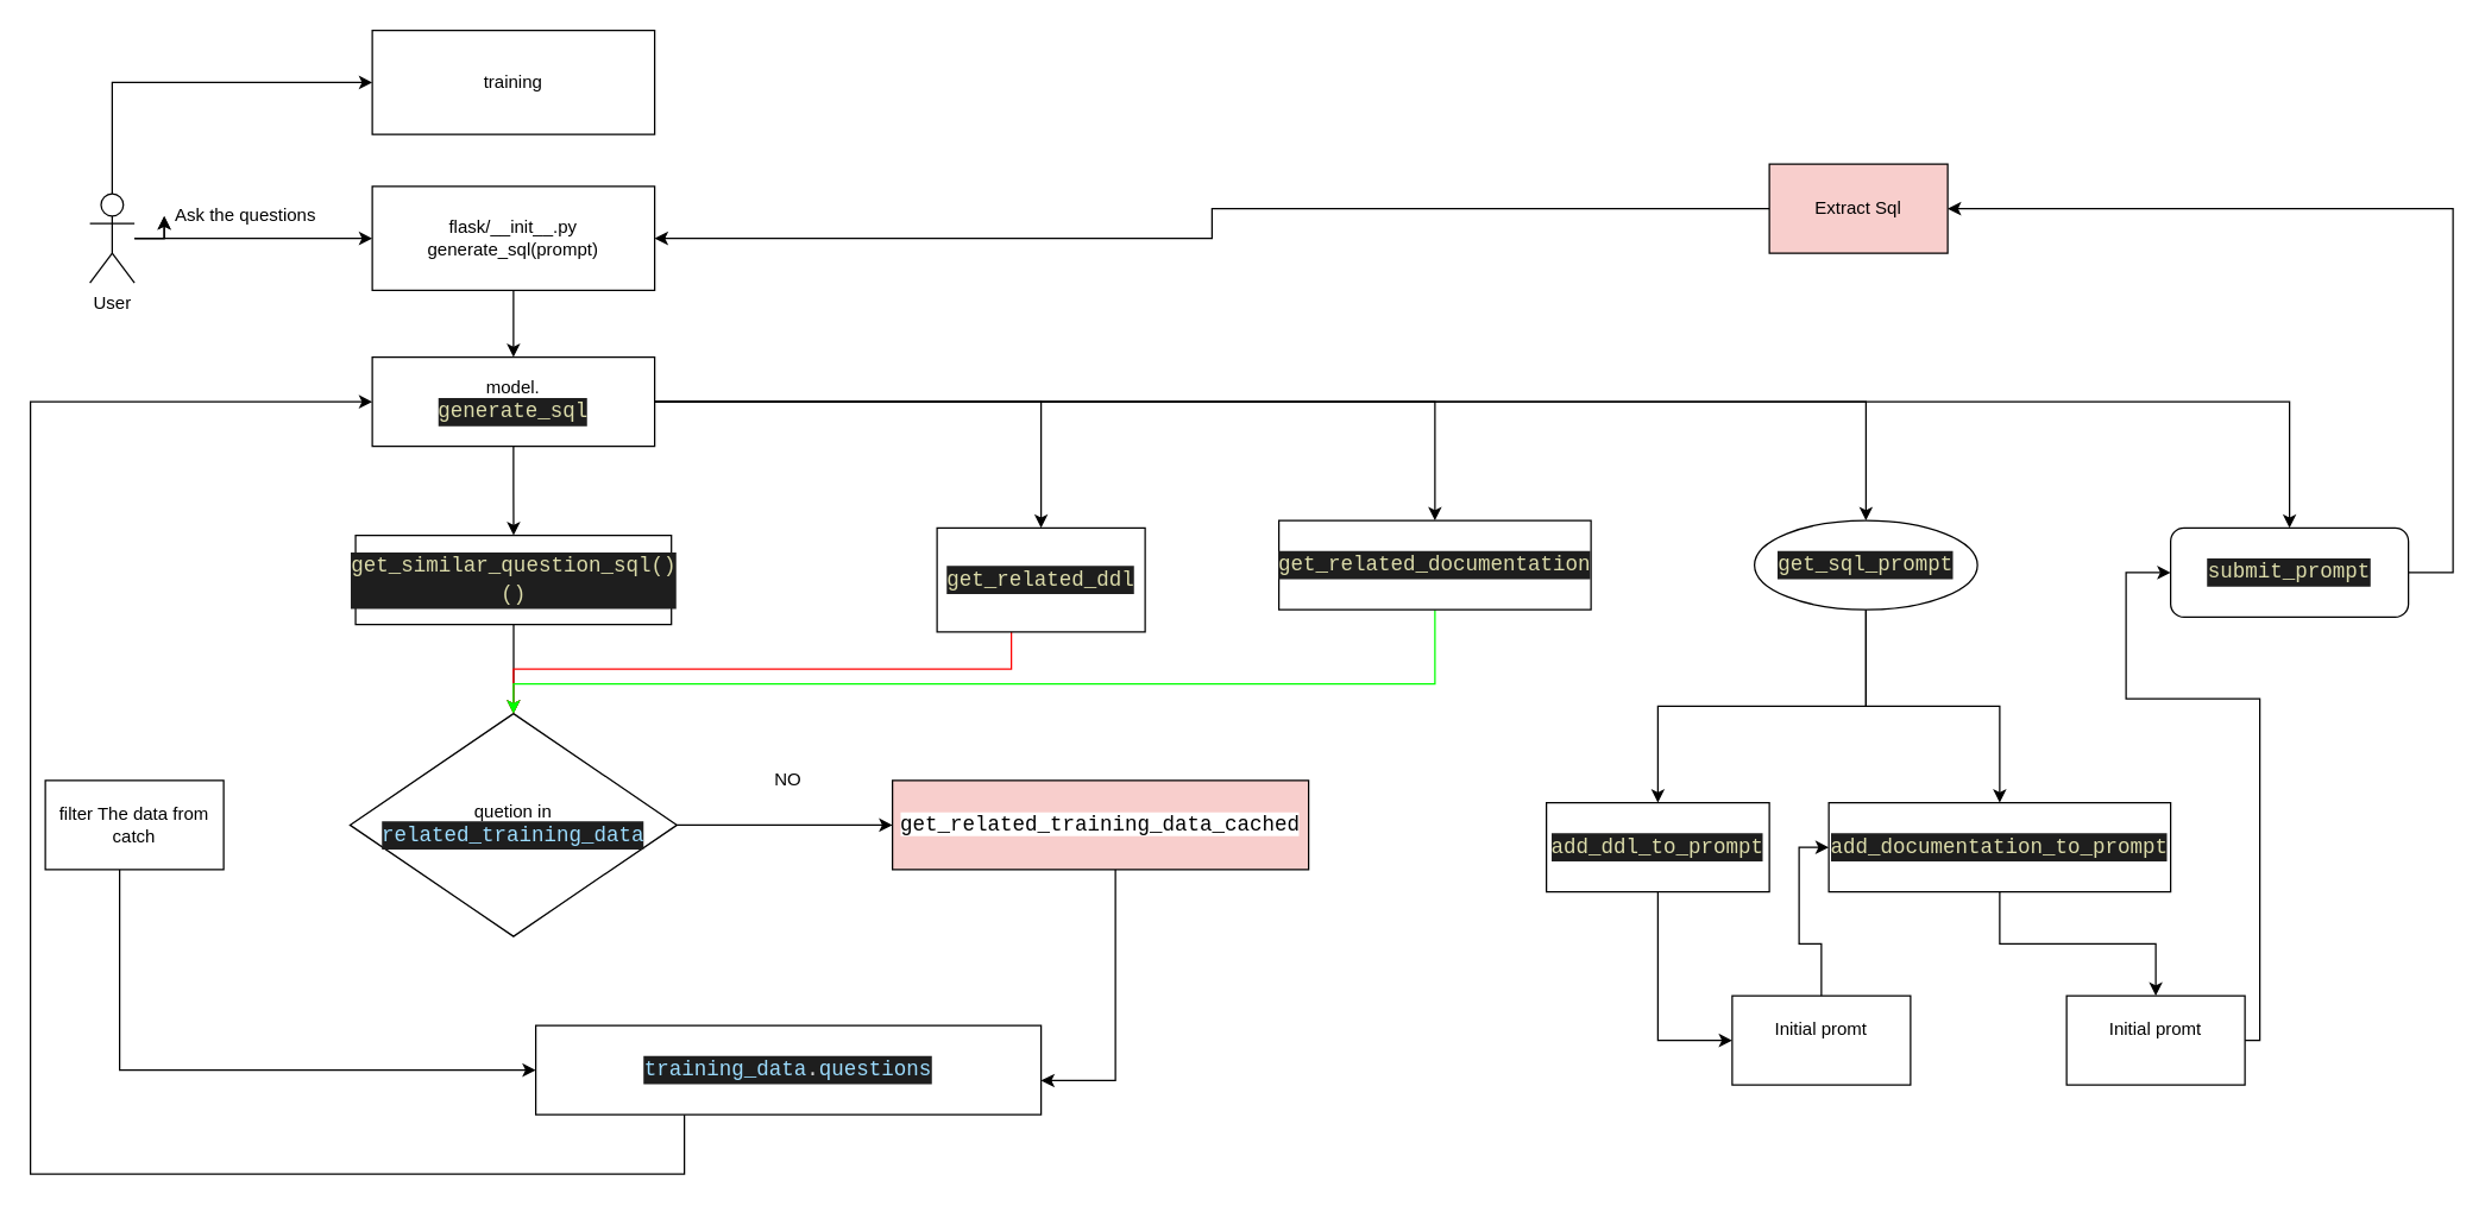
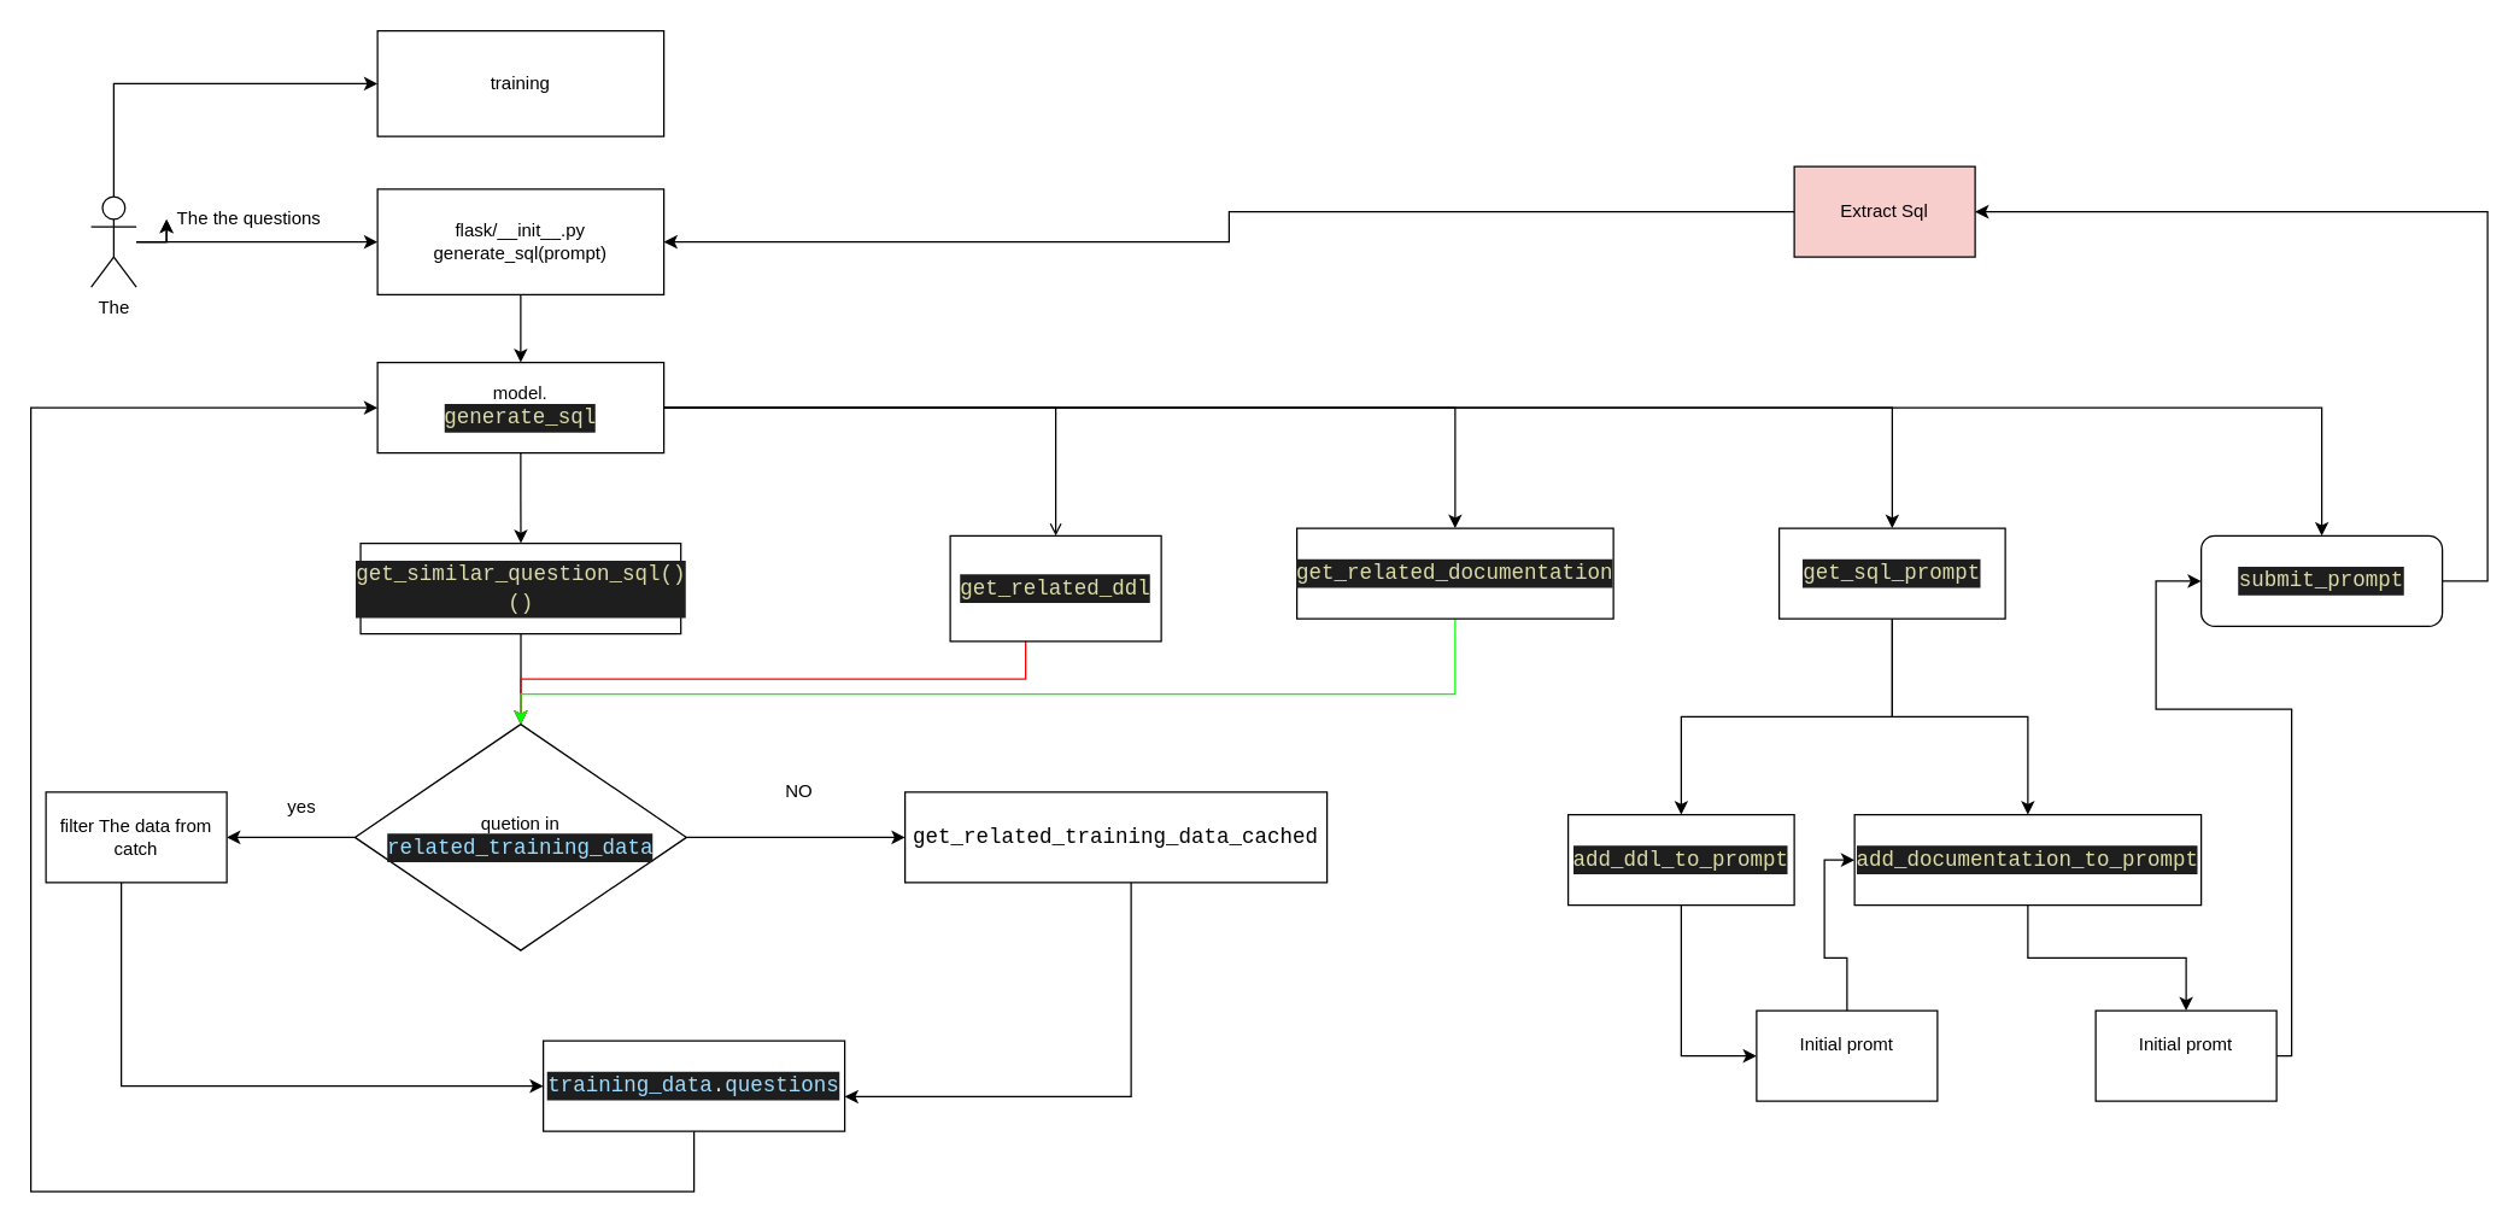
  <mxCell id="0" />
  <mxCell id="1" parent="0" />
  <mxCell id="2" style="edgeStyle=orthogonalEdgeStyle;rounded=0;orthogonalLoop=1;jettySize=auto;html=1;entryX=0;entryY=0.5;entryDx=0;entryDy=0;" edge="1" parent="1" source="6" target="8"><mxGeometry relative="1" as="geometry" /></mxCell>
  <mxCell id="3" value="" style="edgeStyle=orthogonalEdgeStyle;rounded=0;orthogonalLoop=1;jettySize=auto;html=1;" edge="1" parent="1" source="6" target="9"><mxGeometry relative="1" as="geometry" /></mxCell>
  <mxCell id="4" value="" style="edgeStyle=orthogonalEdgeStyle;rounded=0;orthogonalLoop=1;jettySize=auto;html=1;" edge="1" parent="1" source="6" target="9"><mxGeometry relative="1" as="geometry" /></mxCell>
  <mxCell id="5" style="edgeStyle=orthogonalEdgeStyle;rounded=0;orthogonalLoop=1;jettySize=auto;html=1;entryX=0;entryY=0.5;entryDx=0;entryDy=0;" edge="1" parent="1" source="6" target="48"><mxGeometry relative="1" as="geometry"><Array as="points"><mxPoint x="75" y="55" /></Array></mxGeometry></mxCell>
- <mxCell id="6" value="&lt;div&gt;User&lt;/div&gt;" style="shape=umlActor;verticalLabelPosition=bottom;verticalAlign=top;html=1;outlineConnect=0;" vertex="1" parent="1"><mxGeometry x="60" y="130" width="30" height="60" as="geometry" /></mxCell>
+ <mxCell id="6" value="&lt;div&gt;The&lt;/div&gt;" style="shape=umlActor;verticalLabelPosition=bottom;verticalAlign=top;html=1;outlineConnect=0;" vertex="1" parent="1"><mxGeometry x="60" y="130" width="30" height="60" as="geometry" /></mxCell>
  <mxCell id="7" style="edgeStyle=orthogonalEdgeStyle;rounded=0;orthogonalLoop=1;jettySize=auto;html=1;entryX=0.5;entryY=0;entryDx=0;entryDy=0;" edge="1" parent="1" source="8" target="15"><mxGeometry relative="1" as="geometry"><mxPoint x="360" y="310" as="targetPoint" /></mxGeometry></mxCell>
  <mxCell id="8" value="&lt;div&gt;flask/__init__.py&lt;/div&gt;&lt;div&gt;generate_sql(prompt)&lt;/div&gt;" style="rounded=0;whiteSpace=wrap;html=1;" vertex="1" parent="1"><mxGeometry x="250" y="125" width="190" height="70" as="geometry" /></mxCell>
- <mxCell id="9" value="Ask the questions" style="text;html=1;align=center;verticalAlign=middle;whiteSpace=wrap;rounded=0;" vertex="1" parent="1"><mxGeometry x="110" y="130" width="110" height="30" as="geometry" /></mxCell>
+ <mxCell id="9" value="The the questions" style="text;html=1;align=center;verticalAlign=middle;whiteSpace=wrap;rounded=0;" vertex="1" parent="1"><mxGeometry x="110" y="130" width="110" height="30" as="geometry" /></mxCell>
  <mxCell id="10" value="" style="edgeStyle=orthogonalEdgeStyle;rounded=0;orthogonalLoop=1;jettySize=auto;html=1;" edge="1" parent="1" source="15" target="17"><mxGeometry relative="1" as="geometry" /></mxCell>
- <mxCell id="11" value="" style="edgeStyle=orthogonalEdgeStyle;rounded=0;orthogonalLoop=1;jettySize=auto;html=1;" edge="1" parent="1" source="15" target="30"><mxGeometry relative="1" as="geometry" /></mxCell>
+ <mxCell id="11" value="" style="edgeStyle=orthogonalEdgeStyle;rounded=0;orthogonalLoop=1;jettySize=auto;html=1;endArrow=open;" edge="1" parent="1" source="15" target="30"><mxGeometry relative="1" as="geometry" /></mxCell>
  <mxCell id="12" value="" style="edgeStyle=orthogonalEdgeStyle;rounded=0;orthogonalLoop=1;jettySize=auto;html=1;" edge="1" parent="1" source="15" target="32"><mxGeometry relative="1" as="geometry" /></mxCell>
  <mxCell id="13" value="" style="edgeStyle=orthogonalEdgeStyle;rounded=0;orthogonalLoop=1;jettySize=auto;html=1;" edge="1" parent="1" source="15" target="35"><mxGeometry relative="1" as="geometry" /></mxCell>
  <mxCell id="14" style="edgeStyle=orthogonalEdgeStyle;rounded=0;orthogonalLoop=1;jettySize=auto;html=1;entryX=0.5;entryY=0;entryDx=0;entryDy=0;" edge="1" parent="1" source="15" target="41"><mxGeometry relative="1" as="geometry" /></mxCell>
  <mxCell id="15" value="model.&lt;br&gt;&lt;div style=&quot;color: #d4d4d4;background-color: #1e1e1e;font-family: Consolas, 'Courier New', monospace;font-weight: normal;font-size: 14px;line-height: 19px;white-space: pre;&quot;&gt;&lt;div&gt;&lt;span style=&quot;color: #dcdcaa;&quot;&gt;generate_sql&lt;/span&gt;&lt;/div&gt;&lt;/div&gt;" style="rounded=0;whiteSpace=wrap;html=1;" vertex="1" parent="1"><mxGeometry x="250" y="240" width="190" height="60" as="geometry" /></mxCell>
  <mxCell id="16" value="" style="edgeStyle=orthogonalEdgeStyle;rounded=0;orthogonalLoop=1;jettySize=auto;html=1;" edge="1" parent="1" source="17" target="20"><mxGeometry relative="1" as="geometry" /></mxCell>
  <mxCell id="17" value="&lt;div style=&quot;color: #d4d4d4;background-color: #1e1e1e;font-family: Consolas, 'Courier New', monospace;font-weight: normal;font-size: 14px;line-height: 19px;white-space: pre;&quot;&gt;&lt;div&gt;&lt;span style=&quot;color: #dcdcaa;&quot;&gt;get_similar_question_sql()&lt;/span&gt;&lt;/div&gt;&lt;div&gt;&lt;span style=&quot;color: #dcdcaa;&quot;&gt;()&lt;br&gt;&lt;/span&gt;&lt;/div&gt;&lt;/div&gt;" style="whiteSpace=wrap;html=1;rounded=0;" vertex="1" parent="1"><mxGeometry x="238.75" y="360" width="212.5" height="60" as="geometry" /></mxCell>
  <mxCell id="18" value="" style="edgeStyle=orthogonalEdgeStyle;rounded=0;orthogonalLoop=1;jettySize=auto;html=1;" edge="1" parent="1" source="20" target="21"><mxGeometry relative="1" as="geometry" /></mxCell>
+ <mxCell id="19" value="" style="edgeStyle=orthogonalEdgeStyle;rounded=0;orthogonalLoop=1;jettySize=auto;html=1;" edge="1" parent="1" source="20" target="23"><mxGeometry relative="1" as="geometry" /></mxCell>
  <mxCell id="20" value="quetion in &lt;br&gt;&lt;div style=&quot;color: #d4d4d4;background-color: #1e1e1e;font-family: Consolas, 'Courier New', monospace;font-weight: normal;font-size: 14px;line-height: 19px;white-space: pre;&quot;&gt;&lt;div&gt;&lt;span style=&quot;color: #9cdcfe;&quot;&gt;related_training_data&lt;/span&gt;&lt;/div&gt;&lt;/div&gt;" style="rhombus;whiteSpace=wrap;html=1;rounded=0;" vertex="1" parent="1"><mxGeometry x="235" y="480" width="220" height="150" as="geometry" /></mxCell>
- <mxCell id="21" value="&lt;div style=&quot;font-family: Consolas, &amp;quot;Courier New&amp;quot;, monospace; font-weight: normal; font-size: 14px; line-height: 19px; white-space: pre;&quot;&gt;&lt;div&gt;&lt;span style=&quot;background-color: rgb(255, 255, 255);&quot;&gt;get_related_training_data_cached&lt;/span&gt;&lt;/div&gt;&lt;/div&gt;" style="whiteSpace=wrap;html=1;rounded=0;fillColor=#f8cecc;" vertex="1" parent="1"><mxGeometry x="600" y="525" width="280" height="60" as="geometry" /></mxCell>
+ <mxCell id="21" value="&lt;div style=&quot;font-family: Consolas, &amp;quot;Courier New&amp;quot;, monospace; font-weight: normal; font-size: 14px; line-height: 19px; white-space: pre;&quot;&gt;&lt;div&gt;&lt;span style=&quot;background-color: rgb(255, 255, 255);&quot;&gt;get_related_training_data_cached&lt;/span&gt;&lt;/div&gt;&lt;/div&gt;" style="whiteSpace=wrap;html=1;rounded=0;" vertex="1" parent="1"><mxGeometry x="600" y="525" width="280" height="60" as="geometry" /></mxCell>
  <mxCell id="22" style="edgeStyle=orthogonalEdgeStyle;rounded=0;orthogonalLoop=1;jettySize=auto;html=1;entryX=0;entryY=0.5;entryDx=0;entryDy=0;" edge="1" parent="1" source="23" target="27"><mxGeometry relative="1" as="geometry"><Array as="points"><mxPoint x="80" y="720" /></Array></mxGeometry></mxCell>
  <mxCell id="23" value="&lt;div&gt;filter The data from catch&lt;/div&gt;" style="whiteSpace=wrap;html=1;rounded=0;" vertex="1" parent="1"><mxGeometry x="30" y="525" width="120" height="60" as="geometry" /></mxCell>
+ <mxCell id="24" value="yes" style="text;html=1;align=center;verticalAlign=middle;whiteSpace=wrap;rounded=0;" vertex="1" parent="1"><mxGeometry x="170" y="520" width="60" height="30" as="geometry" /></mxCell>
  <mxCell id="25" value="NO" style="text;html=1;align=center;verticalAlign=middle;whiteSpace=wrap;rounded=0;" vertex="1" parent="1"><mxGeometry x="500" y="510" width="60" height="30" as="geometry" /></mxCell>
  <mxCell id="26" style="edgeStyle=orthogonalEdgeStyle;rounded=0;orthogonalLoop=1;jettySize=auto;html=1;entryX=0;entryY=0.5;entryDx=0;entryDy=0;" edge="1" parent="1" source="27" target="15"><mxGeometry relative="1" as="geometry"><Array as="points"><mxPoint x="460" y="790" /><mxPoint x="20" y="790" /><mxPoint x="20" y="270" /></Array></mxGeometry></mxCell>
- <mxCell id="27" value="&lt;div style=&quot;color: #d4d4d4;background-color: #1e1e1e;font-family: Consolas, 'Courier New', monospace;font-weight: normal;font-size: 14px;line-height: 19px;white-space: pre;&quot;&gt;&lt;div&gt;&lt;span style=&quot;color: #9cdcfe;&quot;&gt;training_data&lt;/span&gt;&lt;span style=&quot;color: #d4d4d4;&quot;&gt;.&lt;/span&gt;&lt;span style=&quot;color: #9cdcfe;&quot;&gt;questions&lt;/span&gt;&lt;/div&gt;&lt;/div&gt;" style="rounded=0;whiteSpace=wrap;html=1;" vertex="1" parent="1"><mxGeometry x="360" y="690" width="340" height="60" as="geometry" /></mxCell>
+ <mxCell id="27" value="&lt;div style=&quot;color: #d4d4d4;background-color: #1e1e1e;font-family: Consolas, 'Courier New', monospace;font-weight: normal;font-size: 14px;line-height: 19px;white-space: pre;&quot;&gt;&lt;div&gt;&lt;span style=&quot;color: #9cdcfe;&quot;&gt;training_data&lt;/span&gt;&lt;span style=&quot;color: #d4d4d4;&quot;&gt;.&lt;/span&gt;&lt;span style=&quot;color: #9cdcfe;&quot;&gt;questions&lt;/span&gt;&lt;/div&gt;&lt;/div&gt;" style="rounded=0;whiteSpace=wrap;html=1;" vertex="1" parent="1"><mxGeometry x="360" y="690" width="200" height="60" as="geometry" /></mxCell>
  <mxCell id="28" style="edgeStyle=orthogonalEdgeStyle;rounded=0;orthogonalLoop=1;jettySize=auto;html=1;entryX=1;entryY=0.617;entryDx=0;entryDy=0;entryPerimeter=0;" edge="1" parent="1" source="21" target="27"><mxGeometry relative="1" as="geometry"><Array as="points"><mxPoint x="750" y="727" /></Array></mxGeometry></mxCell>
  <mxCell id="29" style="edgeStyle=orthogonalEdgeStyle;rounded=0;orthogonalLoop=1;jettySize=auto;html=1;entryX=0.5;entryY=0;entryDx=0;entryDy=0;strokeColor=#ff0000;" edge="1" parent="1" source="30" target="20"><mxGeometry relative="1" as="geometry"><mxPoint x="1120" y="530" as="targetPoint" /><Array as="points"><mxPoint x="680" y="450" /><mxPoint x="345" y="450" /></Array></mxGeometry></mxCell>
  <mxCell id="30" value="&lt;div style=&quot;color: #d4d4d4;background-color: #1e1e1e;font-family: Consolas, 'Courier New', monospace;font-weight: normal;font-size: 14px;line-height: 19px;white-space: pre;&quot;&gt;&lt;div&gt;&lt;span style=&quot;color: #dcdcaa;&quot;&gt;get_related_ddl&lt;/span&gt;&lt;/div&gt;&lt;/div&gt;" style="whiteSpace=wrap;html=1;rounded=0;" vertex="1" parent="1"><mxGeometry x="630" y="355" width="140" height="70" as="geometry" /></mxCell>
  <mxCell id="31" style="edgeStyle=orthogonalEdgeStyle;rounded=0;orthogonalLoop=1;jettySize=auto;html=1;entryX=0.5;entryY=0;entryDx=0;entryDy=0;strokeColor=#00ff00;" edge="1" parent="1" source="32" target="20"><mxGeometry relative="1" as="geometry"><Array as="points"><mxPoint x="965" y="460" /><mxPoint x="345" y="460" /></Array></mxGeometry></mxCell>
  <mxCell id="32" value="&lt;div style=&quot;color: #d4d4d4;background-color: #1e1e1e;font-family: Consolas, 'Courier New', monospace;font-weight: normal;font-size: 14px;line-height: 19px;white-space: pre;&quot;&gt;&lt;div&gt;&lt;span style=&quot;color: #dcdcaa;&quot;&gt;get_related_documentation&lt;/span&gt;&lt;/div&gt;&lt;/div&gt;" style="whiteSpace=wrap;html=1;rounded=0;" vertex="1" parent="1"><mxGeometry x="860" y="350" width="210" height="60" as="geometry" /></mxCell>
  <mxCell id="33" value="" style="edgeStyle=orthogonalEdgeStyle;rounded=0;orthogonalLoop=1;jettySize=auto;html=1;" edge="1" parent="1" source="35" target="37"><mxGeometry relative="1" as="geometry" /></mxCell>
  <mxCell id="34" value="" style="edgeStyle=orthogonalEdgeStyle;rounded=0;orthogonalLoop=1;jettySize=auto;html=1;" edge="1" parent="1" source="35" target="39"><mxGeometry relative="1" as="geometry" /></mxCell>
- <mxCell id="35" value="&lt;div style=&quot;color: #d4d4d4;background-color: #1e1e1e;font-family: Consolas, 'Courier New', monospace;font-weight: normal;font-size: 14px;line-height: 19px;white-space: pre;&quot;&gt;&lt;div&gt;&lt;span style=&quot;color: #dcdcaa;&quot;&gt;get_sql_prompt&lt;/span&gt;&lt;/div&gt;&lt;/div&gt;" style="ellipse;whiteSpace=wrap;html=1;" vertex="1" parent="1"><mxGeometry x="1180" y="350" width="150" height="60" as="geometry" /></mxCell>
+ <mxCell id="35" value="&lt;div style=&quot;color: #d4d4d4;background-color: #1e1e1e;font-family: Consolas, 'Courier New', monospace;font-weight: normal;font-size: 14px;line-height: 19px;white-space: pre;&quot;&gt;&lt;div&gt;&lt;span style=&quot;color: #dcdcaa;&quot;&gt;get_sql_prompt&lt;/span&gt;&lt;/div&gt;&lt;/div&gt;" style="whiteSpace=wrap;html=1;rounded=0;" vertex="1" parent="1"><mxGeometry x="1180" y="350" width="150" height="60" as="geometry" /></mxCell>
  <mxCell id="36" style="edgeStyle=orthogonalEdgeStyle;rounded=0;orthogonalLoop=1;jettySize=auto;html=1;entryX=0;entryY=0.5;entryDx=0;entryDy=0;" edge="1" parent="1" source="37" target="43"><mxGeometry relative="1" as="geometry" /></mxCell>
  <mxCell id="37" value="&lt;div style=&quot;color: #d4d4d4;background-color: #1e1e1e;font-family: Consolas, 'Courier New', monospace;font-weight: normal;font-size: 14px;line-height: 19px;white-space: pre;&quot;&gt;&lt;div&gt;&lt;span style=&quot;color: #dcdcaa;&quot;&gt;add_ddl_to_prompt&lt;/span&gt;&lt;/div&gt;&lt;/div&gt;" style="whiteSpace=wrap;html=1;rounded=0;" vertex="1" parent="1"><mxGeometry x="1040" y="540" width="150" height="60" as="geometry" /></mxCell>
  <mxCell id="38" style="edgeStyle=orthogonalEdgeStyle;rounded=0;orthogonalLoop=1;jettySize=auto;html=1;" edge="1" parent="1" source="39" target="45"><mxGeometry relative="1" as="geometry" /></mxCell>
  <mxCell id="39" value="&lt;div style=&quot;color: #d4d4d4;background-color: #1e1e1e;font-family: Consolas, 'Courier New', monospace;font-weight: normal;font-size: 14px;line-height: 19px;white-space: pre;&quot;&gt;&lt;div&gt;&lt;span style=&quot;color: #dcdcaa;&quot;&gt;add_documentation_to_prompt&lt;/span&gt;&lt;/div&gt;&lt;/div&gt;" style="whiteSpace=wrap;html=1;rounded=0;" vertex="1" parent="1"><mxGeometry x="1230" y="540" width="230" height="60" as="geometry" /></mxCell>
  <mxCell id="40" value="" style="edgeStyle=orthogonalEdgeStyle;rounded=0;orthogonalLoop=1;jettySize=auto;html=1;" edge="1" parent="1" source="41" target="47"><mxGeometry relative="1" as="geometry"><Array as="points"><mxPoint x="1650" y="385" /><mxPoint x="1650" y="140" /></Array></mxGeometry></mxCell>
  <mxCell id="41" value="&lt;div style=&quot;color: #d4d4d4;background-color: #1e1e1e;font-family: Consolas, 'Courier New', monospace;font-weight: normal;font-size: 14px;line-height: 19px;white-space: pre;&quot;&gt;&lt;div&gt;&lt;span style=&quot;color: #dcdcaa;&quot;&gt;submit_prompt&lt;/span&gt;&lt;/div&gt;&lt;/div&gt;" style="whiteSpace=wrap;html=1;rounded=1;" vertex="1" parent="1"><mxGeometry x="1460" y="355" width="160" height="60" as="geometry" /></mxCell>
  <mxCell id="42" style="edgeStyle=orthogonalEdgeStyle;rounded=0;orthogonalLoop=1;jettySize=auto;html=1;entryX=0;entryY=0.5;entryDx=0;entryDy=0;" edge="1" parent="1" source="43" target="39"><mxGeometry relative="1" as="geometry" /></mxCell>
  <mxCell id="43" value="&lt;div&gt;Initial promt&lt;/div&gt;&lt;div&gt;&lt;br&gt;&lt;/div&gt;" style="rounded=0;whiteSpace=wrap;html=1;" vertex="1" parent="1"><mxGeometry x="1165" y="670" width="120" height="60" as="geometry" /></mxCell>
  <mxCell id="44" style="edgeStyle=orthogonalEdgeStyle;rounded=0;orthogonalLoop=1;jettySize=auto;html=1;entryX=0;entryY=0.5;entryDx=0;entryDy=0;" edge="1" parent="1" source="45" target="41"><mxGeometry relative="1" as="geometry"><Array as="points"><mxPoint x="1520" y="700" /><mxPoint x="1520" y="470" /><mxPoint x="1430" y="470" /><mxPoint x="1430" y="385" /></Array></mxGeometry></mxCell>
  <mxCell id="45" value="&lt;div&gt;Initial promt&lt;/div&gt;&lt;div&gt;&lt;br&gt;&lt;/div&gt;" style="rounded=0;whiteSpace=wrap;html=1;" vertex="1" parent="1"><mxGeometry x="1390" y="670" width="120" height="60" as="geometry" /></mxCell>
  <mxCell id="46" style="edgeStyle=orthogonalEdgeStyle;rounded=0;orthogonalLoop=1;jettySize=auto;html=1;entryX=1;entryY=0.5;entryDx=0;entryDy=0;" edge="1" parent="1" source="47" target="8"><mxGeometry relative="1" as="geometry" /></mxCell>
  <mxCell id="47" value="Extract Sql " style="whiteSpace=wrap;html=1;rounded=0;fillColor=#f8cecc;" vertex="1" parent="1"><mxGeometry x="1190" y="110" width="120" height="60" as="geometry" /></mxCell>
  <mxCell id="48" value="training" style="rounded=0;whiteSpace=wrap;html=1;" vertex="1" parent="1"><mxGeometry x="250" y="20" width="190" height="70" as="geometry" /></mxCell>
